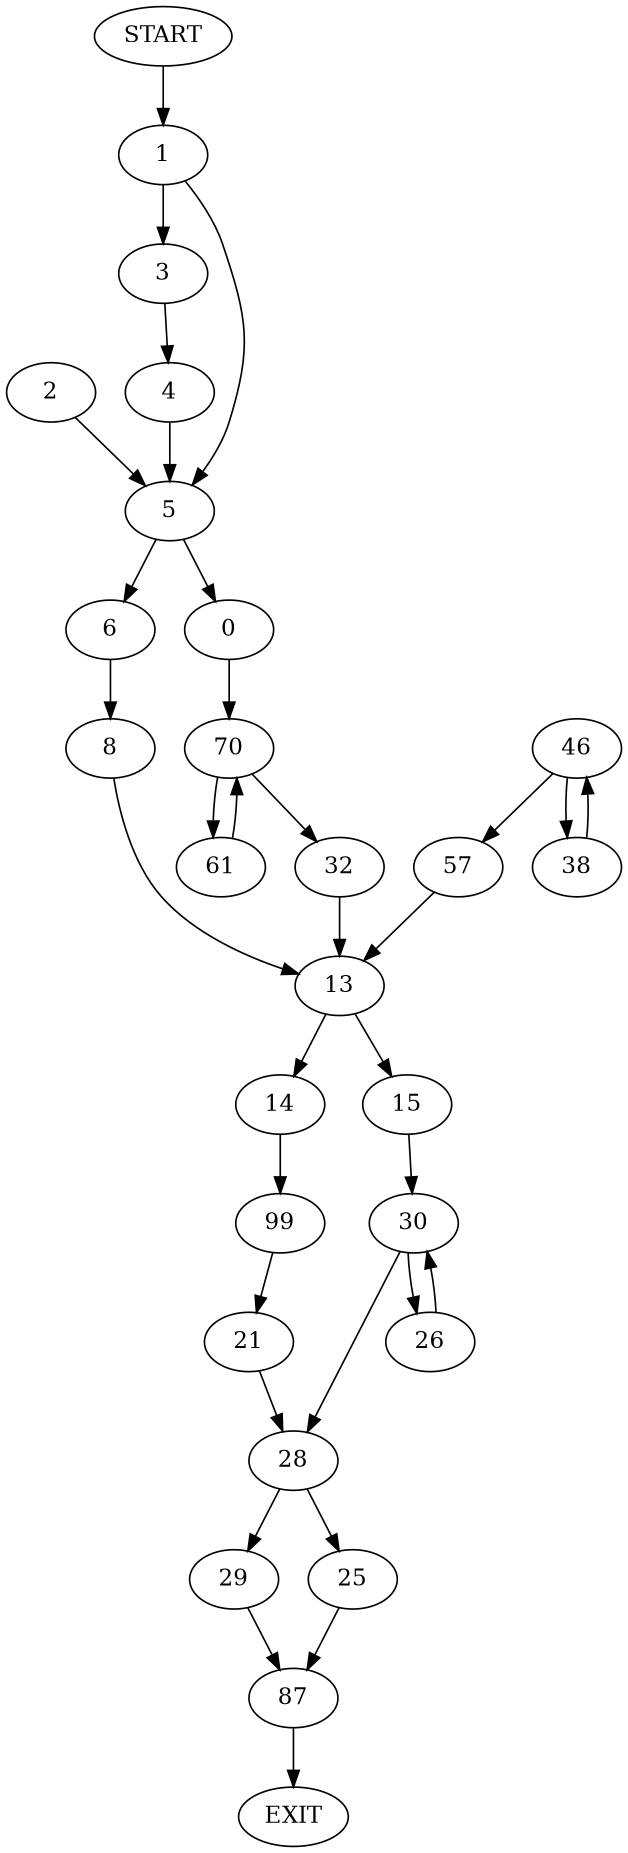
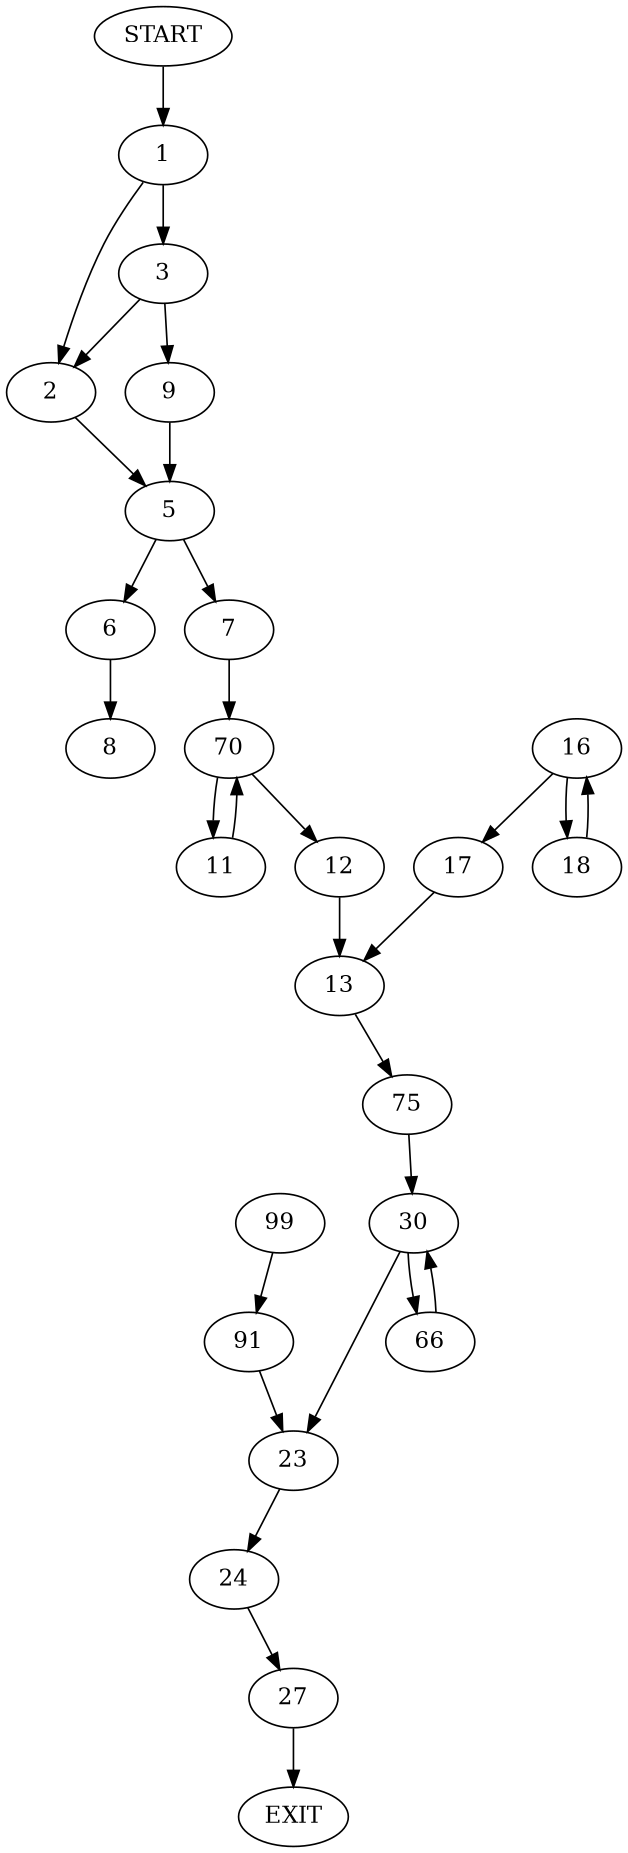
  digraph {
    n1 [label=START]
    1
    2
    3
    n5 [label=EXIT]
    5
-   4
+   4 [label=9]
    6
-   7 [label=0]
+   7
    8
    n11 [label=70]
    13
-   11 [label=61]
-   12 [label=32]
-   14
-   15
-   16 [label=46]
-   17 [label=57]
-   18 [label=38]
+   11
+   12
+   15 [label=75]
+   16
+   17
+   18
    n20 [label=99]
    n21 [label=30]
-   21
-   23 [label=28]
-   26
-   24 [label=29]
-   25
-   27 [label=87]
+   21 [label=91]
+   23
+   26 [label=66]
+   24
+   27
    n1 -> 1
-   1 -> 5
+   1 -> 2
    1 -> 3
    2 -> 5
+   3 -> 2
    3 -> 4
    5 -> 6
    5 -> 7
    4 -> 5
    6 -> 8
    7 -> n11
-   8 -> 13
    n11 -> 11
    n11 -> 12
-   13 -> 14
    13 -> 15
    11 -> n11
    12 -> 13
-   14 -> n20
    15 -> n21
    16 -> 17
    16 -> 18
    17 -> 13
    18 -> 16
    n20 -> 21
    n21 -> 23
    n21 -> 26
    21 -> 23
    23 -> 24
-   23 -> 25
    26 -> n21
    24 -> 27
-   25 -> 27
    27 -> n5
  }
